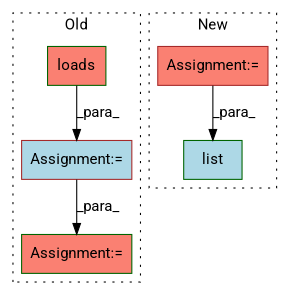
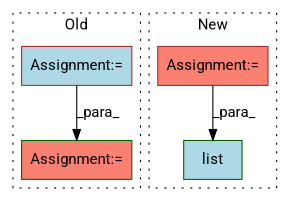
  digraph {
    fontname=Roboto
    node [a=7 l=1 shape=box style=filled fillcolor=salmon color=darkgreen fontname=Roboto]
    edge [fontname=Roboto]
-   n1 [a=32 l="6,1" label=loads s="596,641"]
    n2 [label="Assignment:=" s=590 fillcolor=lightblue color=brown]
    n3 [label="Assignment:=" s=736]
    n4 [a=32 l="5,1" label=list s="851,900" fillcolor=lightblue]
    n5 [label="Assignment:=" s=262 color=brown]
    subgraph cluster_1 {
      label=Old
      style=dotted
-     n1
      n2
      n3
    }
    subgraph cluster_2 {
      label=New
      style=dotted
      n4
      n5
    }
-   n1 -> n2 [label=_para_]
    n2 -> n3 [label=_para_]
    n5 -> n4 [label=_para_]
  }
